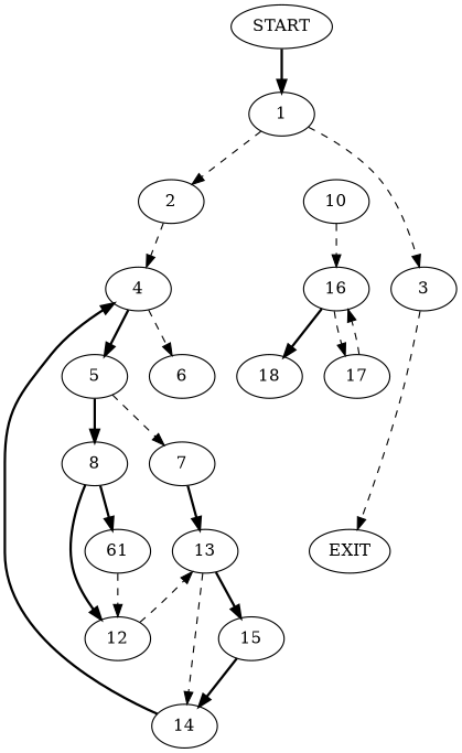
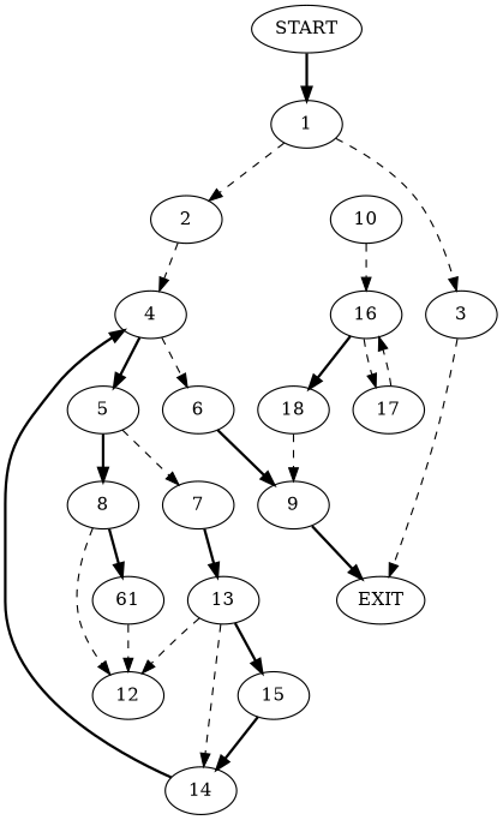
  digraph {
    edge [style=dashed]
    n1 [label=START]
    1
    2
    3
    n5 [label=EXIT]
    4
    5
    6
    7
    8
+   9
    13
    n13 [label=61]
    12
    10
    16
    14
    15
    17
    18
    n1 -> 1 [style=bold]
    1 -> 2
    1 -> 3
    2 -> 4
    3 -> n5
    4 -> 5 [style=bold]
    4 -> 6
    5 -> 7
    5 -> 8 [style=bold]
+   6 -> 9 [style=bold]
    7 -> 13 [style=bold]
    8 -> n13 [style=bold]
-   8 -> 12 [style=bold]
+   8 -> 12
+   9 -> n5 [style=bold]
    13 -> 14
    13 -> 15 [style=bold]
    n13 -> 12
-   12 -> 13
+   13 -> 12
    10 -> 16
    16 -> 17
    16 -> 18 [style=bold]
    14 -> 4 [style=bold]
    15 -> 14 [style=bold]
    17 -> 16
+   18 -> 9
  }
